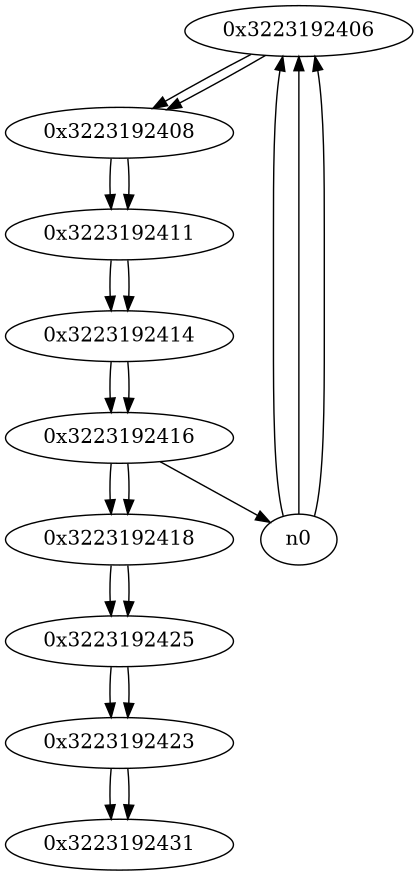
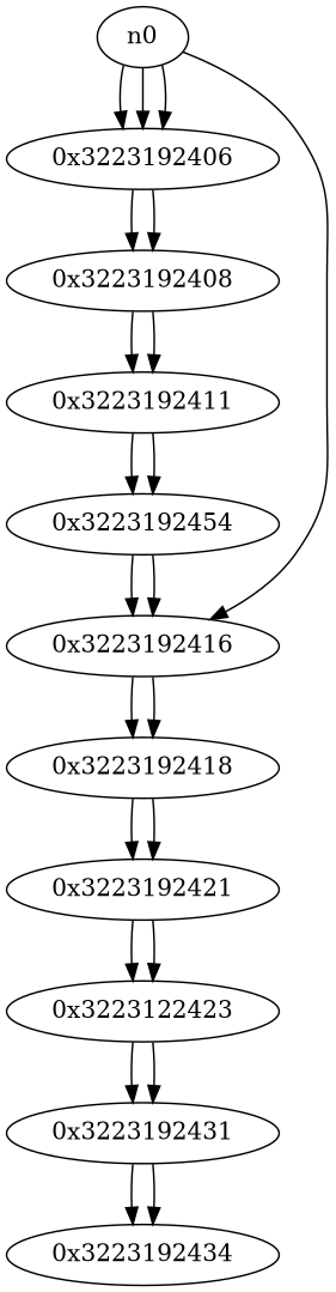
  digraph {
    n1 [label="0x3223192406"]
    n2 [label="0x3223192408"]
    n3 [label="0x3223192411"]
-   n4 [label="0x3223192414"]
+   n4 [label="0x3223192454"]
    n5 [label="0x3223192416"]
    n6 [label="0x3223192418"]
    n0
-   n7 [label="0x3223192425"]
-   n8 [label="0x3223192423"]
+   n7 [label="0x3223192421"]
+   n8 [label="0x3223122423"]
    n9 [label="0x3223192431"]
+   n10 [label="0x3223192434"]
    n1 -> n2
    n1 -> n2
    n2 -> n3
    n2 -> n3
    n3 -> n4
    n3 -> n4
    n4 -> n5
    n4 -> n5
    n5 -> n6
    n5 -> n6
-   n5 -> n0
+   n0 -> n5
    n6 -> n7
    n6 -> n7
    n0 -> n1
    n0 -> n1
    n0 -> n1
    n7 -> n8
    n7 -> n8
    n8 -> n9
    n8 -> n9
+   n9 -> n10
+   n9 -> n10
  }
